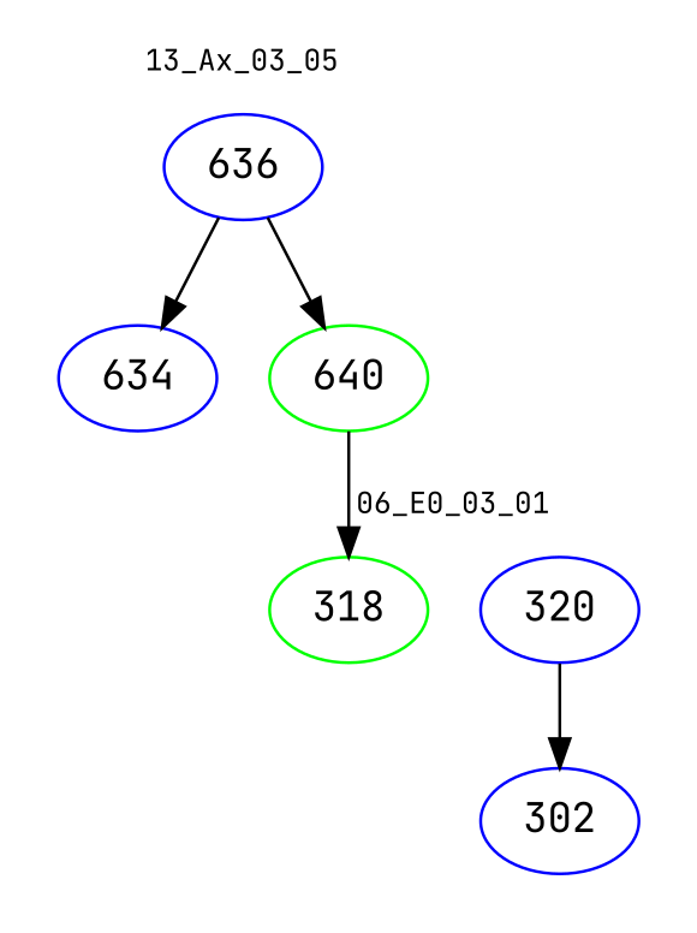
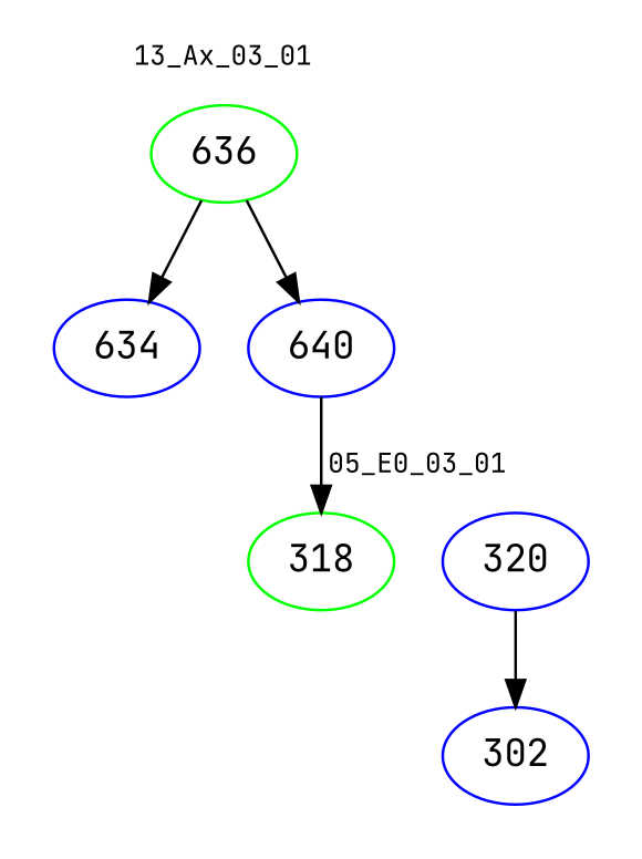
  digraph {
    fontname="JetBrains Mono"
    node [color=blue fontname="JetBrains Mono"]
    edge [color=black fontname="JetBrains Mono"]
-   n1 [label=636]
+   n1 [color=green label=636]
    n2 [label=634]
-   n3 [color=green label=640]
+   n3 [label=640]
    n4 [label=320]
    n5 [color=green label=318]
    n6 [label=302]
    subgraph cluster_1 {
      color=white
      fontsize=10
-     label="13_Ax_03_05"
+     label="13_Ax_03_01"
      n1
      n2
      n3
    }
    subgraph cluster_2 {
      color=white
      fontsize=10
-     label="06_E0_03_01"
+     label="05_E0_03_01"
      n4
      n5
      n6
    }
    n1 -> n2
    n1 -> n3
    n3 -> n5
    n4 -> n6
  }
